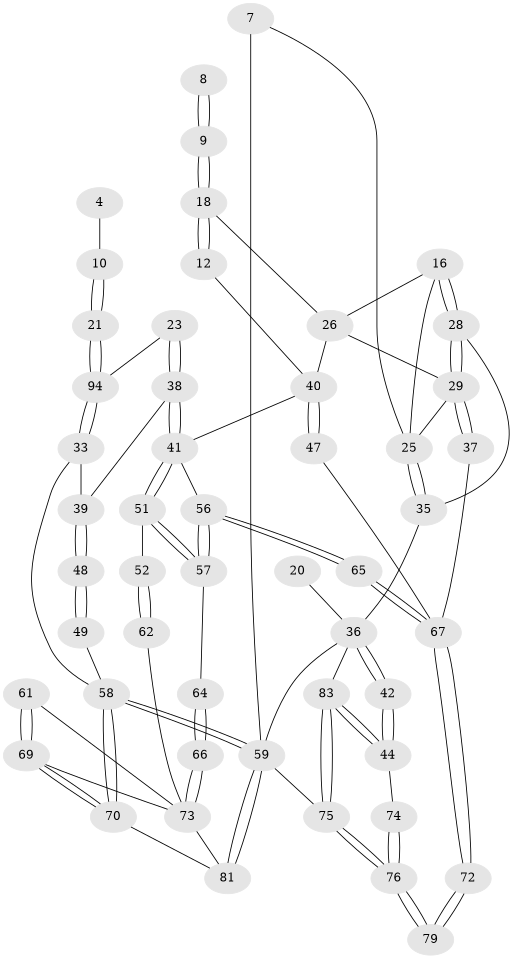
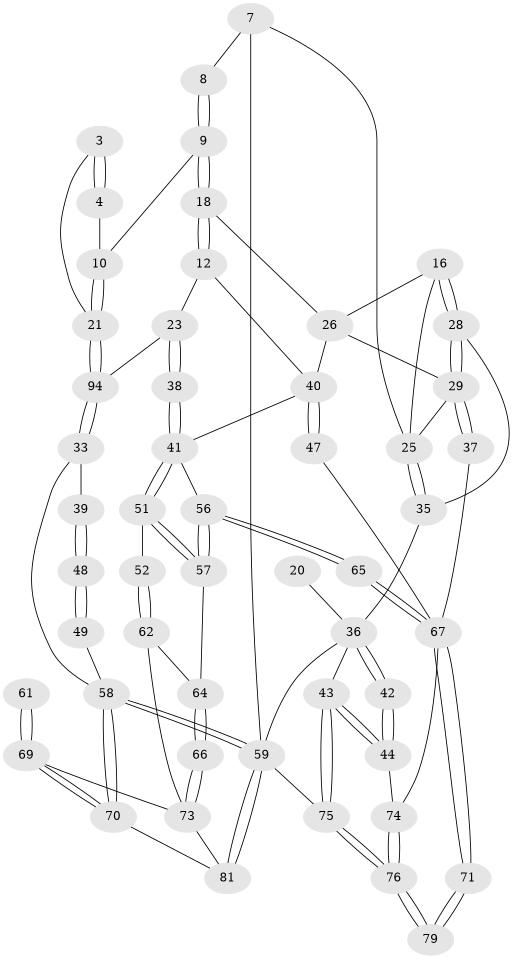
  graph {
    node [color=gray90 style=filled]
+   3
    4
    21
    10
    n5 [label=94]
    59 [super="+2+13"]
    75 [super="+11"]
    81 [super="+78+77"]
    8
    9
    7
    25 [super="+15+14"]
    n13 [label=35]
    18
    26 [super="+17"]
    n16 [label=12]
    16
    28
    40 [super="+27"]
    29
    23
    36 [super="+35"]
    20
    42
-   43 [label=83]
+   43
    33
    38
    41
    47
    39
    58 [super="+50"]
    37
    67 [super="+46+45"]
    48
    70
    44
    74 [super="+54+55"]
-   72
+   72 [label=71]
    51
    56
    49
    52
    57
    76
    65
    73 [super="+68+63+60"]
    61
    69
    62
    64
    66
    79
+   3 -- 4
+   3 -- 4
+   3 -- 21
    4 -- 10
    21 -- n5
    21 -- n5
    10 -- 21
    10 -- 21
    n5 -- 33
    n5 -- 33
    59 -- 75 [weight=3]
    59 -- 81
    59 -- 81
    75 -- 76
    75 -- 76
    8 -- 9
    8 -- 9
+   9 -- 10
    9 -- 18
    9 -- 18
    7 -- 59
+   7 -- 8
    7 -- 25
    25 -- n13
    25 -- n13
    n13 -- 36
    18 -- 26
    18 -- n16
    18 -- n16
    26 -- 40
    26 -- 29
    n16 -- 40
+   n16 -- 23
    16 -- 25
    16 -- 26
    16 -- 28
    16 -- 28
    28 -- n13
    28 -- 29
    28 -- 29
    40 -- 41
    40 -- 47
    40 -- 47
    29 -- 25 [weight=2]
    29 -- 37
    29 -- 37
    23 -- n5
    23 -- 38
    23 -- 38
    36 -- 59 [weight=2]
    36 -- 42 [weight=2]
    36 -- 42
    36 -- 43
    20 -- 36
    42 -- 44
    42 -- 44
    43 -- 75 [weight=2]
    43 -- 75
    43 -- 44
    43 -- 44
    33 -- 39
    33 -- 58
    38 -- 41
    38 -- 41
-   38 -- 39
    41 -- 51
    41 -- 51
    41 -- 56
    47 -- 67
    39 -- 48
    39 -- 48
    58 -- 59 [weight=2]
    58 -- 59
    58 -- 70
    58 -- 70
    37 -- 67
+   67 -- 74
    67 -- 72
    67 -- 72
    48 -- 49
    48 -- 49
    70 -- 81
    44 -- 74
    74 -- 76
    74 -- 76
    72 -- 79
    72 -- 79
    51 -- 52
    51 -- 57
    51 -- 57
    56 -- 57
    56 -- 57
    56 -- 65
    56 -- 65
    49 -- 58
    52 -- 62
    52 -- 62
    57 -- 64
    76 -- 79
    76 -- 79
    65 -- 67
    65 -- 67
    73 -- 81
-   61 -- 73
    61 -- 69
    61 -- 69
    69 -- 70
    69 -- 70
    69 -- 73
    62 -- 73
+   62 -- 64
    64 -- 66
    64 -- 66
    66 -- 73
    66 -- 73
  }
